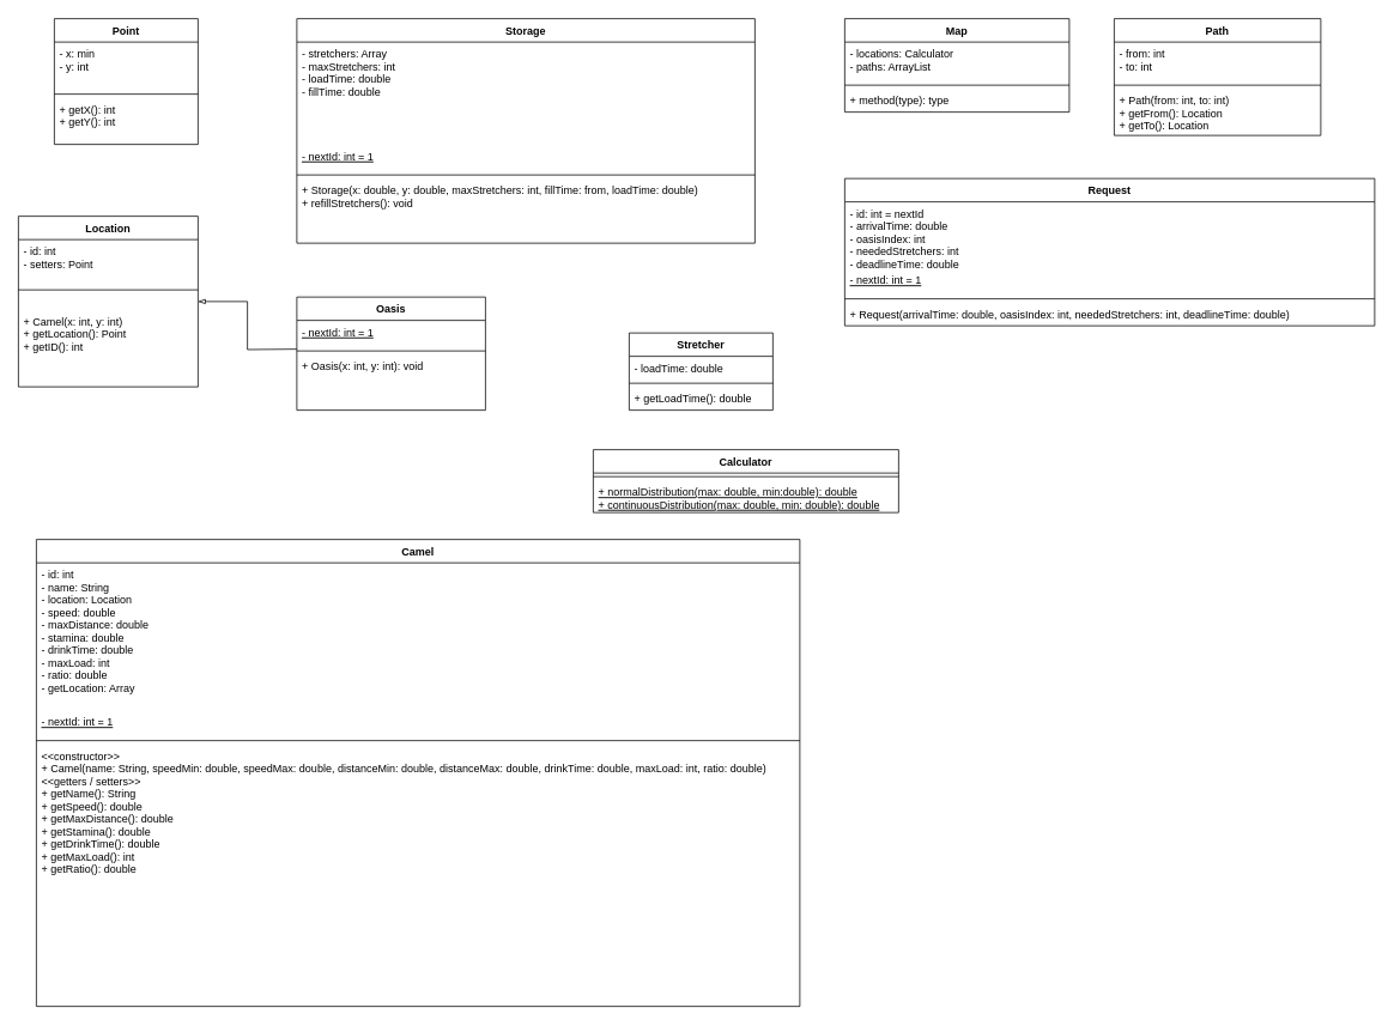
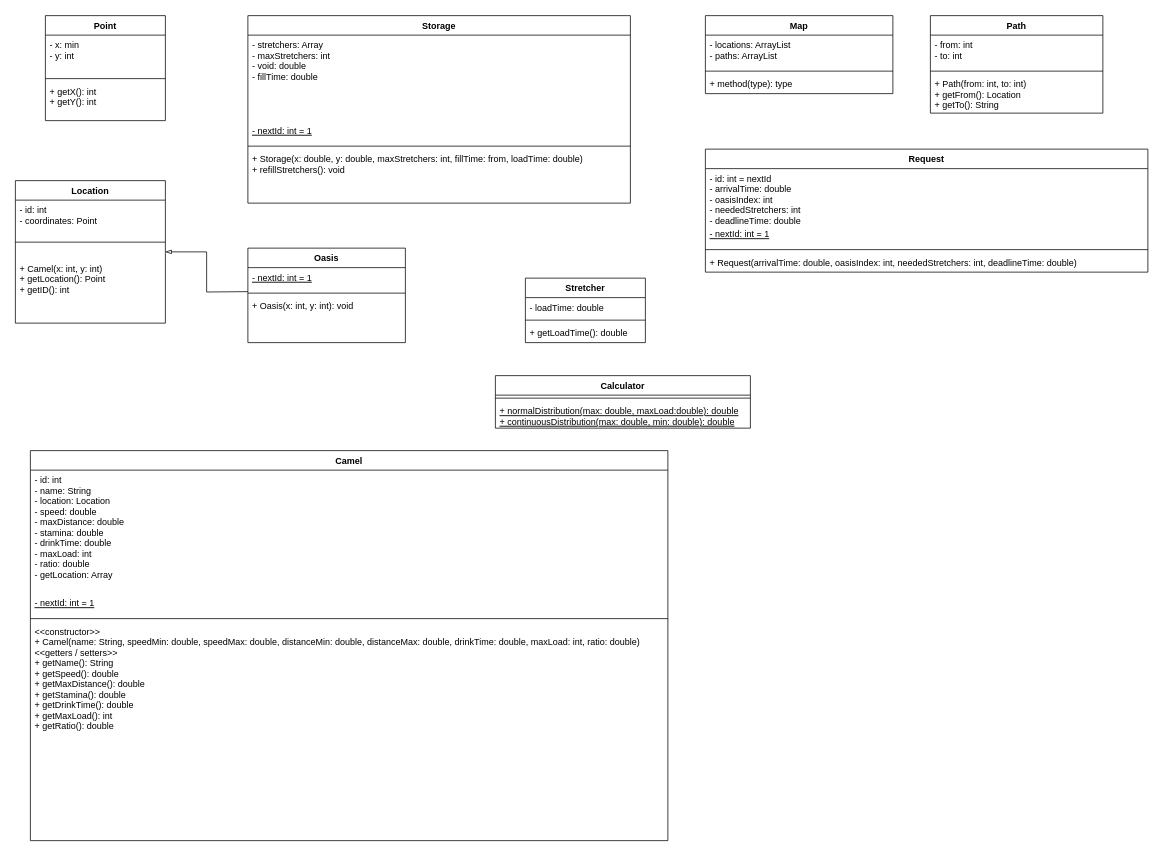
  <mxCell id="0" />
  <mxCell id="1" parent="0" />
  <mxCell id="2" value="Point" style="swimlane;fontStyle=1;align=center;verticalAlign=top;childLayout=stackLayout;horizontal=1;startSize=26;horizontalStack=0;resizeParent=1;resizeParentMax=0;resizeLast=0;collapsible=1;marginBottom=0;" parent="1" vertex="1"><mxGeometry x="60" y="20" width="160" height="140" as="geometry" /></mxCell>
  <mxCell id="3" value="- x: min&#10;- y: int" style="text;strokeColor=none;fillColor=none;align=left;verticalAlign=top;spacingLeft=4;spacingRight=4;overflow=hidden;rotatable=0;points=[[0,0.5],[1,0.5]];portConstraint=eastwest;" parent="2" vertex="1"><mxGeometry y="26" width="160" height="54" as="geometry" /></mxCell>
  <mxCell id="4" value="" style="line;strokeWidth=1;fillColor=none;align=left;verticalAlign=middle;spacingTop=-1;spacingLeft=3;spacingRight=3;rotatable=0;labelPosition=right;points=[];portConstraint=eastwest;strokeColor=inherit;" parent="2" vertex="1"><mxGeometry y="80" width="160" height="8" as="geometry" /></mxCell>
  <mxCell id="5" value="+ getX(): int&#10;+ getY(): int" style="text;strokeColor=none;fillColor=none;align=left;verticalAlign=top;spacingLeft=4;spacingRight=4;overflow=hidden;rotatable=0;points=[[0,0.5],[1,0.5]];portConstraint=eastwest;" parent="2" vertex="1"><mxGeometry y="88" width="160" height="52" as="geometry" /></mxCell>
  <mxCell id="6" value="Camel" style="swimlane;fontStyle=1;align=center;verticalAlign=top;childLayout=stackLayout;horizontal=1;startSize=26;horizontalStack=0;resizeParent=1;resizeParentMax=0;resizeLast=0;collapsible=1;marginBottom=0;" parent="1" vertex="1"><mxGeometry x="40" y="600" width="850" height="520" as="geometry" /></mxCell>
  <mxCell id="7" value="- id: int&#10;- name: String&#10;- location: Location&#10;- speed: double&#10;- maxDistance: double&#10;- stamina: double&#10;- drinkTime: double&#10;- maxLoad: int&#10;- ratio: double&#10;- getLocation: Array" style="text;strokeColor=none;fillColor=none;align=left;verticalAlign=top;spacingLeft=4;spacingRight=4;overflow=hidden;rotatable=0;points=[[0,0.5],[1,0.5]];portConstraint=eastwest;" parent="6" vertex="1"><mxGeometry y="26" width="850" height="164" as="geometry" /></mxCell>
  <mxCell id="8" value="- nextId: int = 1" style="text;strokeColor=none;fillColor=none;align=left;verticalAlign=top;rounded=0;fontStyle=4;spacingLeft=4;spacingRight=4;" parent="6" vertex="1"><mxGeometry y="190" width="850" height="30" as="geometry" /></mxCell>
  <mxCell id="9" value="" style="line;strokeWidth=1;fillColor=none;align=left;verticalAlign=middle;spacingTop=-1;spacingLeft=3;spacingRight=3;rotatable=0;labelPosition=right;points=[];portConstraint=eastwest;strokeColor=inherit;" parent="6" vertex="1"><mxGeometry y="220" width="850" height="8" as="geometry" /></mxCell>
  <mxCell id="10" value="&lt;&lt;constructor&gt;&gt;&#10;+ Camel(name: String, speedMin: double, speedMax: double, distanceMin: double, distanceMax: double, drinkTime: double, maxLoad: int, ratio: double)&#10;&lt;&lt;getters / setters&gt;&gt;&#10;+ getName(): String&#10;+ getSpeed(): double&#10;+ getMaxDistance(): double&#10;+ getStamina(): double&#10;+ getDrinkTime(): double&#10;+ getMaxLoad(): int&#10;+ getRatio(): double" style="text;strokeColor=none;fillColor=none;align=left;verticalAlign=top;spacingLeft=4;spacingRight=4;overflow=hidden;rotatable=0;points=[[0,0.5],[1,0.5]];portConstraint=eastwest;" parent="6" vertex="1"><mxGeometry y="228" width="850" height="292" as="geometry" /></mxCell>
  <mxCell id="11" value="Calculator" style="swimlane;fontStyle=1;align=center;verticalAlign=top;childLayout=stackLayout;horizontal=1;startSize=26;horizontalStack=0;resizeParent=1;resizeParentMax=0;resizeLast=0;collapsible=1;marginBottom=0;" parent="1" vertex="1"><mxGeometry x="660" y="500" width="340" height="70" as="geometry" /></mxCell>
  <mxCell id="12" value="" style="line;strokeWidth=1;fillColor=none;align=left;verticalAlign=middle;spacingTop=-1;spacingLeft=3;spacingRight=3;rotatable=0;labelPosition=right;points=[];portConstraint=eastwest;strokeColor=inherit;" parent="11" vertex="1"><mxGeometry y="26" width="340" height="8" as="geometry" /></mxCell>
- <mxCell id="13" value="+ normalDistribution(max: double, min:double): double&#10;+ continuousDistribution(max: double, min: double): double" style="text;strokeColor=none;fillColor=none;align=left;verticalAlign=top;spacingLeft=4;spacingRight=4;overflow=hidden;rotatable=0;points=[[0,0.5],[1,0.5]];portConstraint=eastwest;fontStyle=4" parent="11" vertex="1"><mxGeometry y="34" width="340" height="36" as="geometry" /></mxCell>
+ <mxCell id="13" value="+ normalDistribution(max: double, maxLoad:double): double&#10;+ continuousDistribution(max: double, min: double): double" style="text;strokeColor=none;fillColor=none;align=left;verticalAlign=top;spacingLeft=4;spacingRight=4;overflow=hidden;rotatable=0;points=[[0,0.5],[1,0.5]];portConstraint=eastwest;fontStyle=4" parent="11" vertex="1"><mxGeometry y="34" width="340" height="36" as="geometry" /></mxCell>
  <mxCell id="14" value="Storage" style="swimlane;fontStyle=1;align=center;verticalAlign=top;childLayout=stackLayout;horizontal=1;startSize=26;horizontalStack=0;resizeParent=1;resizeParentMax=0;resizeLast=0;collapsible=1;marginBottom=0;html=0;" parent="1" vertex="1"><mxGeometry x="330" y="20" width="510" height="250" as="geometry" /></mxCell>
- <mxCell id="15" value="- stretchers: Array&#10;- maxStretchers: int&#10;- loadTime: double&#10;- fillTime: double" style="text;strokeColor=none;fillColor=none;align=left;verticalAlign=top;spacingLeft=4;spacingRight=4;overflow=hidden;rotatable=0;points=[[0,0.5],[1,0.5]];portConstraint=eastwest;html=0;" parent="14" vertex="1"><mxGeometry y="26" width="510" height="114" as="geometry" /></mxCell>
+ <mxCell id="15" value="- stretchers: Array&#10;- maxStretchers: int&#10;- void: double&#10;- fillTime: double" style="text;strokeColor=none;fillColor=none;align=left;verticalAlign=top;spacingLeft=4;spacingRight=4;overflow=hidden;rotatable=0;points=[[0,0.5],[1,0.5]];portConstraint=eastwest;html=0;" parent="14" vertex="1"><mxGeometry y="26" width="510" height="114" as="geometry" /></mxCell>
  <mxCell id="16" value="- nextId: int = 1" style="text;strokeColor=none;fillColor=none;align=left;verticalAlign=top;rounded=0;fontStyle=4;spacingLeft=4;spacingRight=4;" parent="14" vertex="1"><mxGeometry y="140" width="510" height="30" as="geometry" /></mxCell>
  <mxCell id="17" value="" style="line;strokeWidth=1;fillColor=none;align=left;verticalAlign=middle;spacingTop=-1;spacingLeft=3;spacingRight=3;rotatable=0;labelPosition=right;points=[];portConstraint=eastwest;strokeColor=inherit;html=0;" parent="14" vertex="1"><mxGeometry y="170" width="510" height="8" as="geometry" /></mxCell>
  <mxCell id="18" value="+ Storage(x: double, y: double, maxStretchers: int, fillTime: from, loadTime: double)&#10;+ refillStretchers(): void" style="text;strokeColor=none;fillColor=none;align=left;verticalAlign=top;spacingLeft=4;spacingRight=4;overflow=hidden;rotatable=0;points=[[0,0.5],[1,0.5]];portConstraint=eastwest;html=0;" parent="14" vertex="1"><mxGeometry y="178" width="510" height="72" as="geometry" /></mxCell>
  <mxCell id="19" value="Stretcher" style="swimlane;fontStyle=1;align=center;verticalAlign=top;childLayout=stackLayout;horizontal=1;startSize=26;horizontalStack=0;resizeParent=1;resizeParentMax=0;resizeLast=0;collapsible=1;marginBottom=0;" parent="1" vertex="1"><mxGeometry x="700" y="370" width="160" height="86" as="geometry" /></mxCell>
  <mxCell id="20" value="- loadTime: double" style="text;strokeColor=none;fillColor=none;align=left;verticalAlign=top;spacingLeft=4;spacingRight=4;overflow=hidden;rotatable=0;points=[[0,0.5],[1,0.5]];portConstraint=eastwest;" parent="19" vertex="1"><mxGeometry y="26" width="160" height="26" as="geometry" /></mxCell>
  <mxCell id="21" value="" style="line;strokeWidth=1;fillColor=none;align=left;verticalAlign=middle;spacingTop=-1;spacingLeft=3;spacingRight=3;rotatable=0;labelPosition=right;points=[];portConstraint=eastwest;strokeColor=inherit;" parent="19" vertex="1"><mxGeometry y="52" width="160" height="8" as="geometry" /></mxCell>
  <mxCell id="22" value="+ getLoadTime(): double" style="text;strokeColor=none;fillColor=none;align=left;verticalAlign=top;spacingLeft=4;spacingRight=4;overflow=hidden;rotatable=0;points=[[0,0.5],[1,0.5]];portConstraint=eastwest;" parent="19" vertex="1"><mxGeometry y="60" width="160" height="26" as="geometry" /></mxCell>
  <mxCell id="23" value="Location" style="swimlane;fontStyle=1;align=center;verticalAlign=top;childLayout=stackLayout;horizontal=1;startSize=26;horizontalStack=0;resizeParent=1;resizeParentMax=0;resizeLast=0;collapsible=1;marginBottom=0;" parent="1" vertex="1"><mxGeometry x="20" y="240" width="200" height="190" as="geometry" /></mxCell>
- <mxCell id="24" value="- id: int&#10;- setters: Point" style="text;strokeColor=none;fillColor=none;align=left;verticalAlign=top;spacingLeft=4;spacingRight=4;overflow=hidden;rotatable=0;points=[[0,0.5],[1,0.5]];portConstraint=eastwest;html=0;" parent="23" vertex="1"><mxGeometry y="26" width="200" height="34" as="geometry" /></mxCell>
+ <mxCell id="24" value="- id: int&#10;- coordinates: Point" style="text;strokeColor=none;fillColor=none;align=left;verticalAlign=top;spacingLeft=4;spacingRight=4;overflow=hidden;rotatable=0;points=[[0,0.5],[1,0.5]];portConstraint=eastwest;html=0;" parent="23" vertex="1"><mxGeometry y="26" width="200" height="34" as="geometry" /></mxCell>
  <mxCell id="25" value="" style="line;strokeWidth=1;fillColor=none;align=left;verticalAlign=middle;spacingTop=-1;spacingLeft=3;spacingRight=3;rotatable=0;labelPosition=right;points=[];portConstraint=eastwest;strokeColor=inherit;" parent="23" vertex="1"><mxGeometry y="60" width="200" height="44" as="geometry" /></mxCell>
  <mxCell id="26" value="+ Camel(x: int, y: int)&#10;+ getLocation(): Point&#10;+ getID(): int" style="text;strokeColor=none;fillColor=none;align=left;verticalAlign=top;spacingLeft=4;spacingRight=4;overflow=hidden;rotatable=0;points=[[0,0.5],[1,0.5]];portConstraint=eastwest;" parent="23" vertex="1"><mxGeometry y="104" width="200" height="86" as="geometry" /></mxCell>
  <mxCell id="27" value="Oasis" style="swimlane;fontStyle=1;align=center;verticalAlign=top;childLayout=stackLayout;horizontal=1;startSize=26;horizontalStack=0;resizeParent=1;resizeParentMax=0;resizeLast=0;collapsible=1;marginBottom=0;" parent="1" vertex="1"><mxGeometry x="330" y="330" width="210" height="126" as="geometry" /></mxCell>
  <mxCell id="28" value="- nextId: int = 1" style="text;strokeColor=none;fillColor=none;align=left;verticalAlign=top;rounded=0;fontStyle=4;spacingLeft=4;spacingRight=4;" parent="27" vertex="1"><mxGeometry y="26" width="210" height="30" as="geometry" /></mxCell>
  <mxCell id="29" value="" style="line;strokeWidth=1;fillColor=none;align=left;verticalAlign=middle;spacingTop=-1;spacingLeft=3;spacingRight=3;rotatable=0;labelPosition=right;points=[];portConstraint=eastwest;strokeColor=inherit;" parent="27" vertex="1"><mxGeometry y="56" width="210" height="8" as="geometry" /></mxCell>
  <mxCell id="30" value="+ Oasis(x: int, y: int): void" style="text;strokeColor=none;fillColor=none;align=left;verticalAlign=top;spacingLeft=4;spacingRight=4;overflow=hidden;rotatable=0;points=[[0,0.5],[1,0.5]];portConstraint=eastwest;" parent="27" vertex="1"><mxGeometry y="64" width="210" height="62" as="geometry" /></mxCell>
  <mxCell id="31" style="edgeStyle=orthogonalEdgeStyle;rounded=0;orthogonalLoop=1;jettySize=auto;html=1;endArrow=blockThin;endFill=0;" parent="1" target="23" edge="1"><mxGeometry relative="1" as="geometry"><mxPoint x="330" y="388" as="sourcePoint" /></mxGeometry></mxCell>
  <mxCell id="32" value="Request" style="swimlane;fontStyle=1;align=center;verticalAlign=top;childLayout=stackLayout;horizontal=1;startSize=26;horizontalStack=0;resizeParent=1;resizeParentMax=0;resizeLast=0;collapsible=1;marginBottom=0;" vertex="1" parent="1"><mxGeometry x="940" y="198" width="590" height="164" as="geometry" /></mxCell>
  <mxCell id="33" value="- id: int = nextId&#10;- arrivalTime: double&#10;- oasisIndex: int&#10;- neededStretchers: int&#10;- deadlineTime: double" style="text;strokeColor=none;fillColor=none;align=left;verticalAlign=top;spacingLeft=4;spacingRight=4;overflow=hidden;rotatable=0;points=[[0,0.5],[1,0.5]];portConstraint=eastwest;" vertex="1" parent="32"><mxGeometry y="26" width="590" height="74" as="geometry" /></mxCell>
  <mxCell id="34" value="- nextId: int = 1" style="text;strokeColor=none;fillColor=none;align=left;verticalAlign=top;rounded=0;fontStyle=4;spacingLeft=4;spacingRight=4;" vertex="1" parent="32"><mxGeometry y="100" width="590" height="30" as="geometry" /></mxCell>
  <mxCell id="35" value="" style="line;strokeWidth=1;fillColor=none;align=left;verticalAlign=middle;spacingTop=-1;spacingLeft=3;spacingRight=3;rotatable=0;labelPosition=right;points=[];portConstraint=eastwest;strokeColor=inherit;" vertex="1" parent="32"><mxGeometry y="130" width="590" height="8" as="geometry" /></mxCell>
  <mxCell id="36" value="+ Request(arrivalTime: double, oasisIndex: int, neededStretchers: int, deadlineTime: double)" style="text;strokeColor=none;fillColor=none;align=left;verticalAlign=top;spacingLeft=4;spacingRight=4;overflow=hidden;rotatable=0;points=[[0,0.5],[1,0.5]];portConstraint=eastwest;" vertex="1" parent="32"><mxGeometry y="138" width="590" height="26" as="geometry" /></mxCell>
  <mxCell id="37" value="Map" style="swimlane;fontStyle=1;align=center;verticalAlign=top;childLayout=stackLayout;horizontal=1;startSize=26;horizontalStack=0;resizeParent=1;resizeParentMax=0;resizeLast=0;collapsible=1;marginBottom=0;" vertex="1" parent="1"><mxGeometry x="940" y="20" width="250" height="104" as="geometry" /></mxCell>
- <mxCell id="38" value="- locations: Calculator&#10;- paths: ArrayList" style="text;strokeColor=none;fillColor=none;align=left;verticalAlign=top;spacingLeft=4;spacingRight=4;overflow=hidden;rotatable=0;points=[[0,0.5],[1,0.5]];portConstraint=eastwest;" vertex="1" parent="37"><mxGeometry y="26" width="250" height="44" as="geometry" /></mxCell>
+ <mxCell id="38" value="- locations: ArrayList&#10;- paths: ArrayList" style="text;strokeColor=none;fillColor=none;align=left;verticalAlign=top;spacingLeft=4;spacingRight=4;overflow=hidden;rotatable=0;points=[[0,0.5],[1,0.5]];portConstraint=eastwest;" vertex="1" parent="37"><mxGeometry y="26" width="250" height="44" as="geometry" /></mxCell>
  <mxCell id="39" value="" style="line;strokeWidth=1;fillColor=none;align=left;verticalAlign=middle;spacingTop=-1;spacingLeft=3;spacingRight=3;rotatable=0;labelPosition=right;points=[];portConstraint=eastwest;strokeColor=inherit;" vertex="1" parent="37"><mxGeometry y="70" width="250" height="8" as="geometry" /></mxCell>
  <mxCell id="40" value="+ method(type): type" style="text;strokeColor=none;fillColor=none;align=left;verticalAlign=top;spacingLeft=4;spacingRight=4;overflow=hidden;rotatable=0;points=[[0,0.5],[1,0.5]];portConstraint=eastwest;" vertex="1" parent="37"><mxGeometry y="78" width="250" height="26" as="geometry" /></mxCell>
  <mxCell id="41" value="Path" style="swimlane;fontStyle=1;align=center;verticalAlign=top;childLayout=stackLayout;horizontal=1;startSize=26;horizontalStack=0;resizeParent=1;resizeParentMax=0;resizeLast=0;collapsible=1;marginBottom=0;" vertex="1" parent="1"><mxGeometry x="1240" y="20" width="230" height="130" as="geometry" /></mxCell>
  <mxCell id="42" value="- from: int&#10;- to: int" style="text;strokeColor=none;fillColor=none;align=left;verticalAlign=top;spacingLeft=4;spacingRight=4;overflow=hidden;rotatable=0;points=[[0,0.5],[1,0.5]];portConstraint=eastwest;" vertex="1" parent="41"><mxGeometry y="26" width="230" height="44" as="geometry" /></mxCell>
  <mxCell id="43" value="" style="line;strokeWidth=1;fillColor=none;align=left;verticalAlign=middle;spacingTop=-1;spacingLeft=3;spacingRight=3;rotatable=0;labelPosition=right;points=[];portConstraint=eastwest;strokeColor=inherit;" vertex="1" parent="41"><mxGeometry y="70" width="230" height="8" as="geometry" /></mxCell>
- <mxCell id="44" value="+ Path(from: int, to: int)&#10;+ getFrom(): Location&#10;+ getTo(): Location" style="text;strokeColor=none;fillColor=none;align=left;verticalAlign=top;spacingLeft=4;spacingRight=4;overflow=hidden;rotatable=0;points=[[0,0.5],[1,0.5]];portConstraint=eastwest;" vertex="1" parent="41"><mxGeometry y="78" width="230" height="52" as="geometry" /></mxCell>
+ <mxCell id="44" value="+ Path(from: int, to: int)&#10;+ getFrom(): Location&#10;+ getTo(): String" style="text;strokeColor=none;fillColor=none;align=left;verticalAlign=top;spacingLeft=4;spacingRight=4;overflow=hidden;rotatable=0;points=[[0,0.5],[1,0.5]];portConstraint=eastwest;" vertex="1" parent="41"><mxGeometry y="78" width="230" height="52" as="geometry" /></mxCell>
